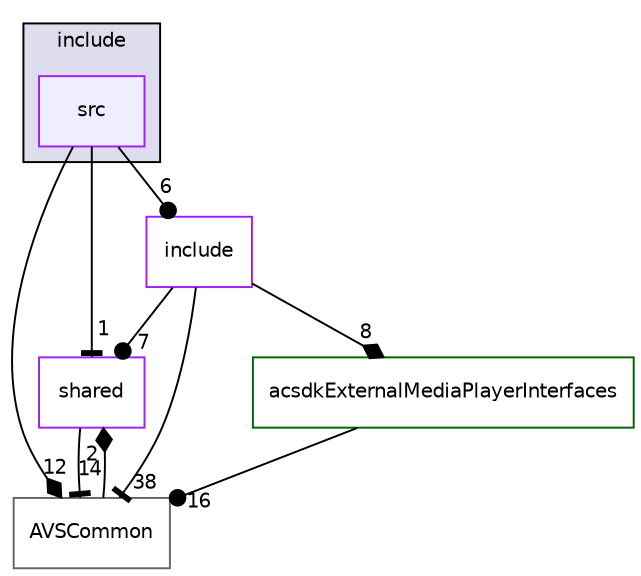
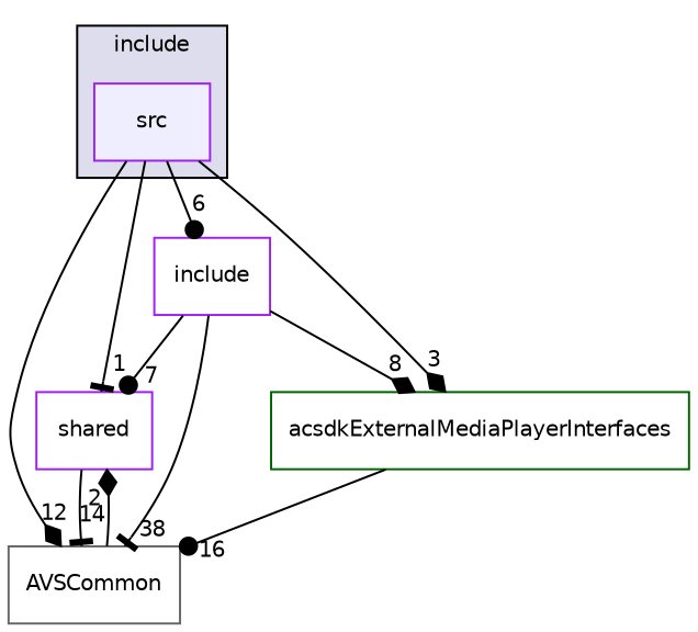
  digraph {
    compound=true
    node [color=purple fillcolor=white fontname=Helvetica fontsize=10 shape=box style=filled]
    edge [arrowhead=diamond labeldistance=1.5 labelfontname=Helvetica labelfontsize=10]
    n1 [fillcolor="#eeeeff" label=src pencolor=black]
    n2 [label=shared]
    n3 [color=gray40 label=AVSCommon]
    n4 [label=include]
    n5 [color=darkgreen label=acsdkExternalMediaPlayerInterfaces]
    subgraph cluster_1 {
      bgcolor="#ddddee"
      fontname=Helvetica
      fontsize=10
      label=include
      pencolor=black
      n1
    }
    n1 -> n2 [arrowhead=tee headlabel=1]
    n1 -> n3 [headlabel=12]
    n1 -> n4 [arrowhead=dot headlabel=6]
+   n1 -> n5 [headlabel=3]
    n2 -> n3 [arrowhead=tee headlabel=14]
    n3 -> n2 [headlabel=2]
    n4 -> n2 [arrowhead=dot headlabel=7]
    n4 -> n3 [arrowhead=tee headlabel=38]
    n4 -> n5 [headlabel=8]
    n5 -> n3 [arrowhead=dot headlabel=16]
  }
